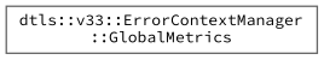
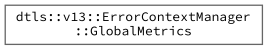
  digraph {
    rankdir=LR
    fontname="Source Code Pro"
-   n1 [color=grey40 fillcolor=white fontname="Source Code Pro" fontsize=10 height=0.2 label="dtls::v33::ErrorContextManager\l::GlobalMetrics" shape=box style=filled width=0.4]
+   n1 [color=grey40 fillcolor=white fontname="Source Code Pro" fontsize=10 height=0.2 label="dtls::v13::ErrorContextManager\l::GlobalMetrics" shape=box style=filled width=0.4]
  }
